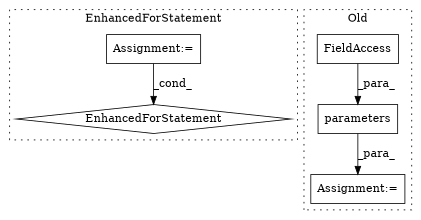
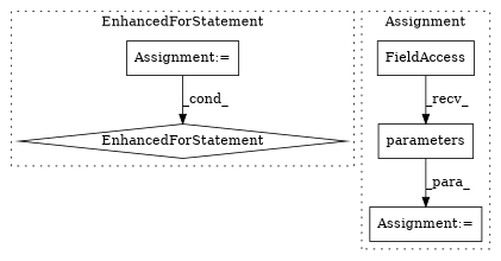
  digraph {
    node [a=7 l="63,2" s="6476,6576" shape=box]
    n1 [a=70 label=EnhancedForStatement shape=diamond]
    n2 [label="Assignment:="]
    n3 [a=32 l=12 label=parameters s=7069]
    n4 [a=22 l=10 label=FieldAccess s=7058]
    n5 [l="57,2" label="Assignment:=" s="6993,7081"]
    subgraph cluster_1 {
      label=EnhancedForStatement
      style=dotted
      n1
      n2
    }
    subgraph cluster_2 {
-     label=Old
+     label=Assignment
      style=dotted
      n3
      n4
      n5
    }
    n2 -> n1 [label=_cond_]
    n3 -> n5 [label=_para_]
-   n4 -> n3 [label=_para_]
+   n4 -> n3 [label=_recv_]
  }
